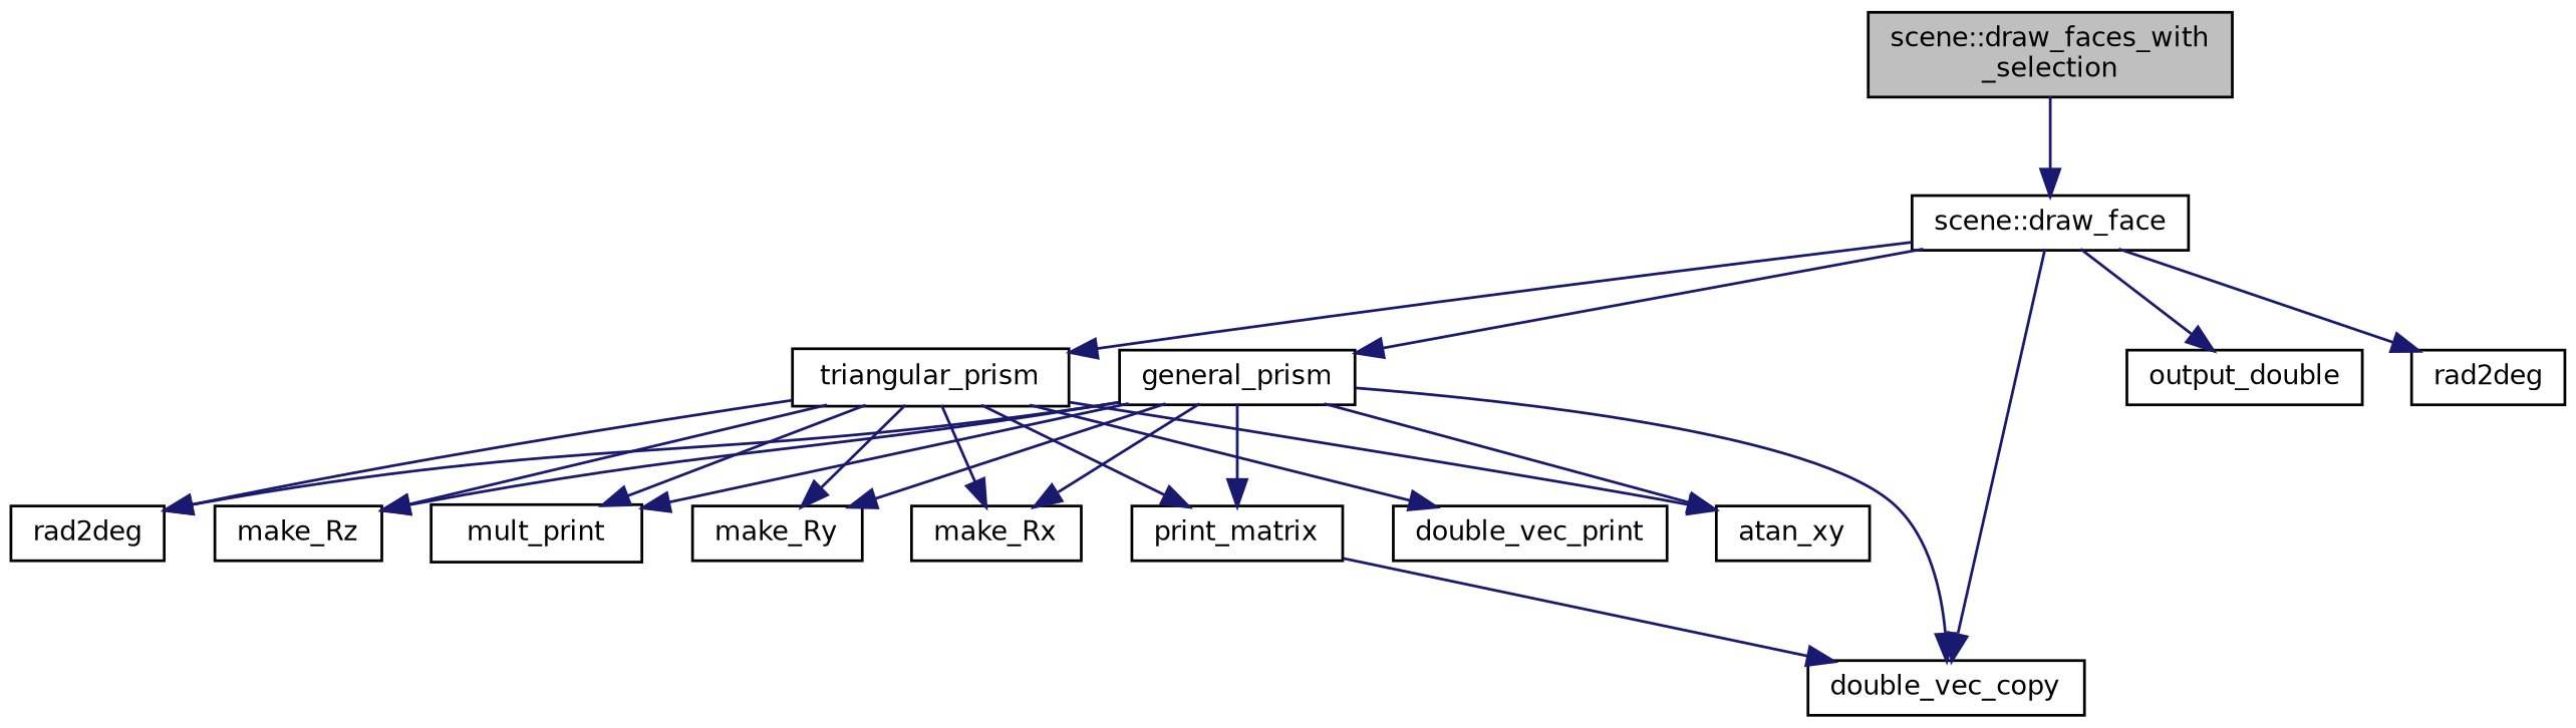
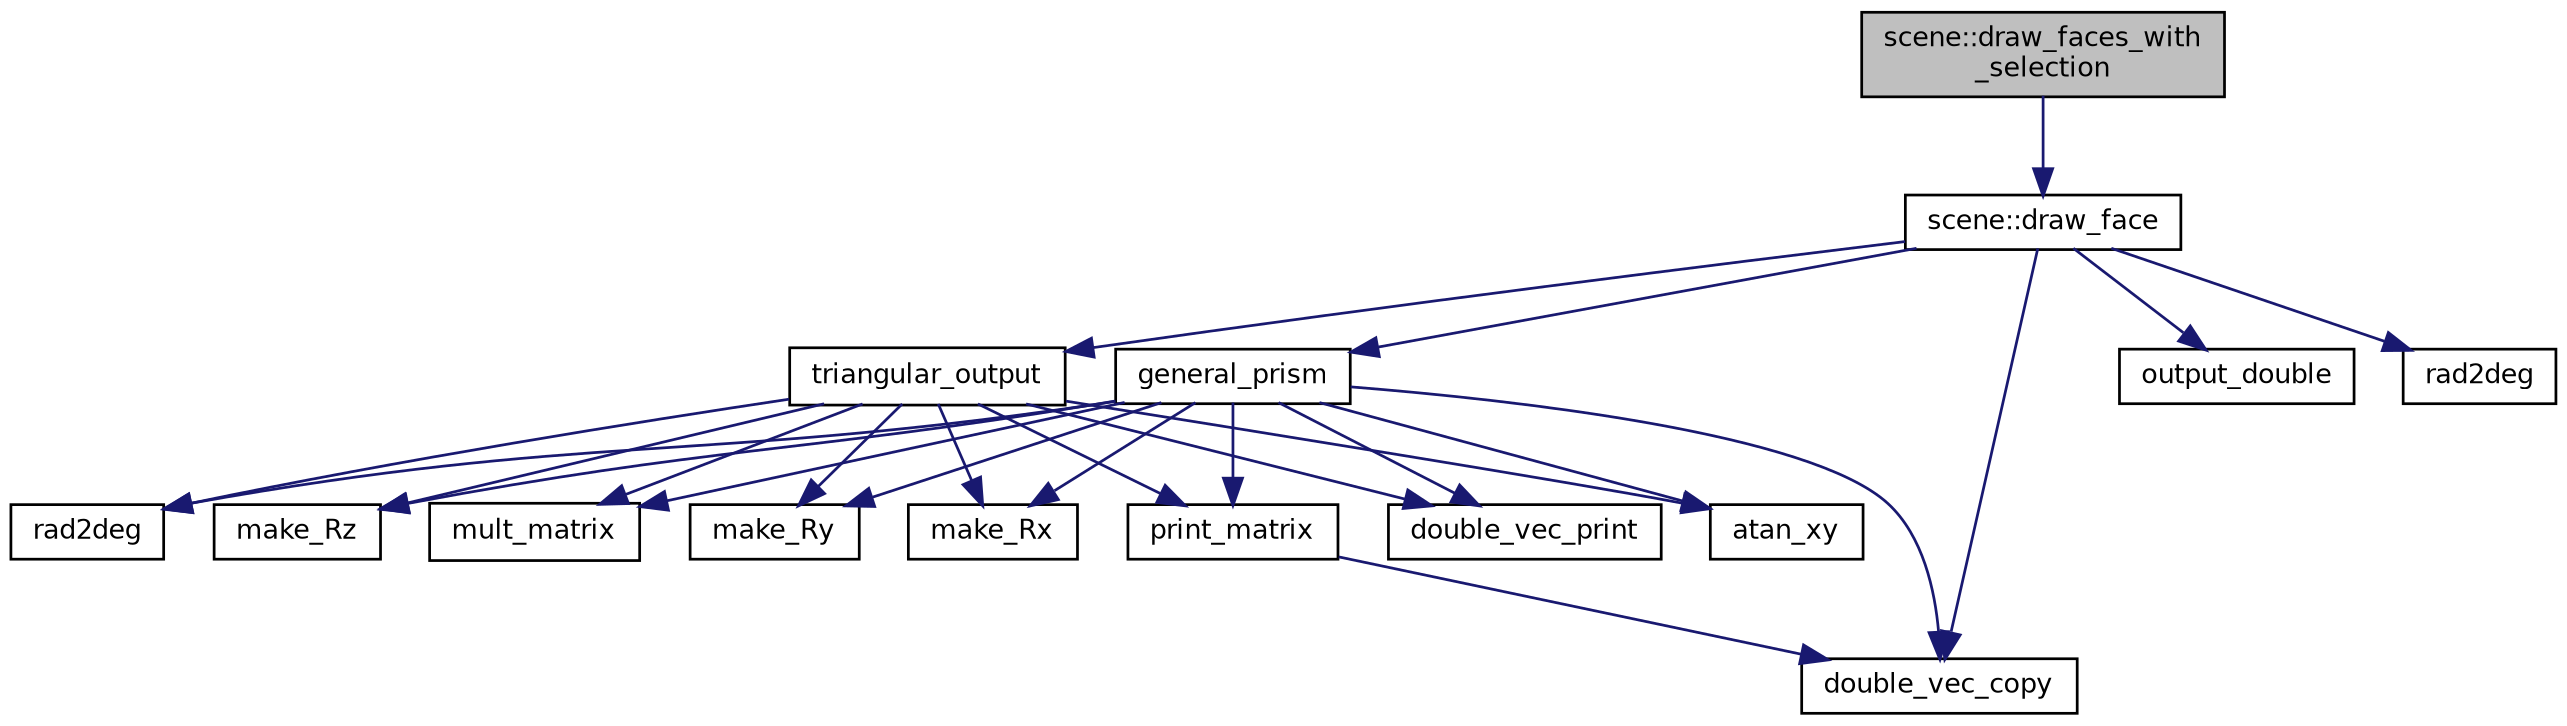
  digraph {
    rankdir=TB
    node [color=black fillcolor=white fontname=Helvetica fontsize=10 shape=record style=filled]
    edge [color=midnightblue fontname=Helvetica fontsize=10 labelfontname=Helvetica labelfontsize=10 style=solid]
    n1 [fillcolor=grey75 fontcolor=black height=0.2 label="scene::draw_faces_with\l_selection" width=0.4]
    n2 [height=0.2 label="scene::draw_face" width=0.4]
    n3 [height=0.2 label=double_vec_copy width=0.4]
-   n4 [height=0.2 label=triangular_prism width=0.4]
+   n4 [height=0.2 label=triangular_output width=0.4]
    n5 [height=0.2 label=general_prism width=0.4]
    n6 [height=0.2 label=output_double width=0.4]
    n7 [height=0.2 label=rad2deg width=0.4]
    n8 [height=0.2 label=double_vec_print width=0.4]
    n9 [height=0.2 label=atan_xy width=0.4]
    n10 [height=0.2 label=rad2deg width=0.4]
    n11 [height=0.2 label=make_Rz width=0.4]
    n12 [height=0.2 label=print_matrix width=0.4]
-   n13 [height=0.2 label=mult_print width=0.4]
+   n13 [height=0.2 label=mult_matrix width=0.4]
    n14 [height=0.2 label=make_Ry width=0.4]
    n15 [height=0.2 label=make_Rx width=0.4]
    n1 -> n2
    n2 -> n3
    n2 -> n4
    n2 -> n5
    n2 -> n6
    n2 -> n7
    n4 -> n8
    n4 -> n9
    n4 -> n10
    n4 -> n11
    n4 -> n12
    n4 -> n13
    n4 -> n14
    n4 -> n15
    n5 -> n3
+   n5 -> n8
    n5 -> n9
    n5 -> n10
    n5 -> n11
    n5 -> n12
    n5 -> n13
    n5 -> n14
    n5 -> n15
    n12 -> n3
  }
